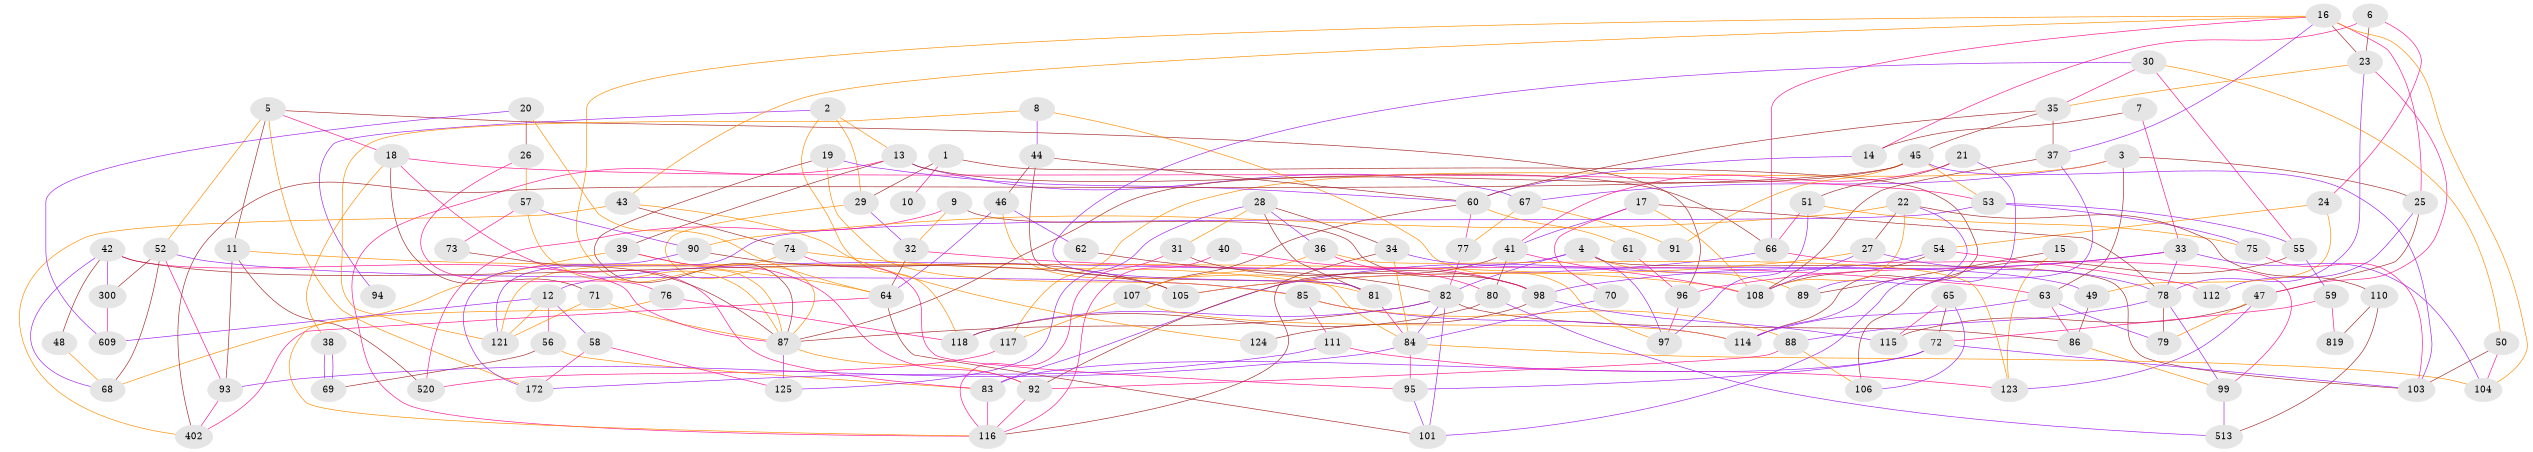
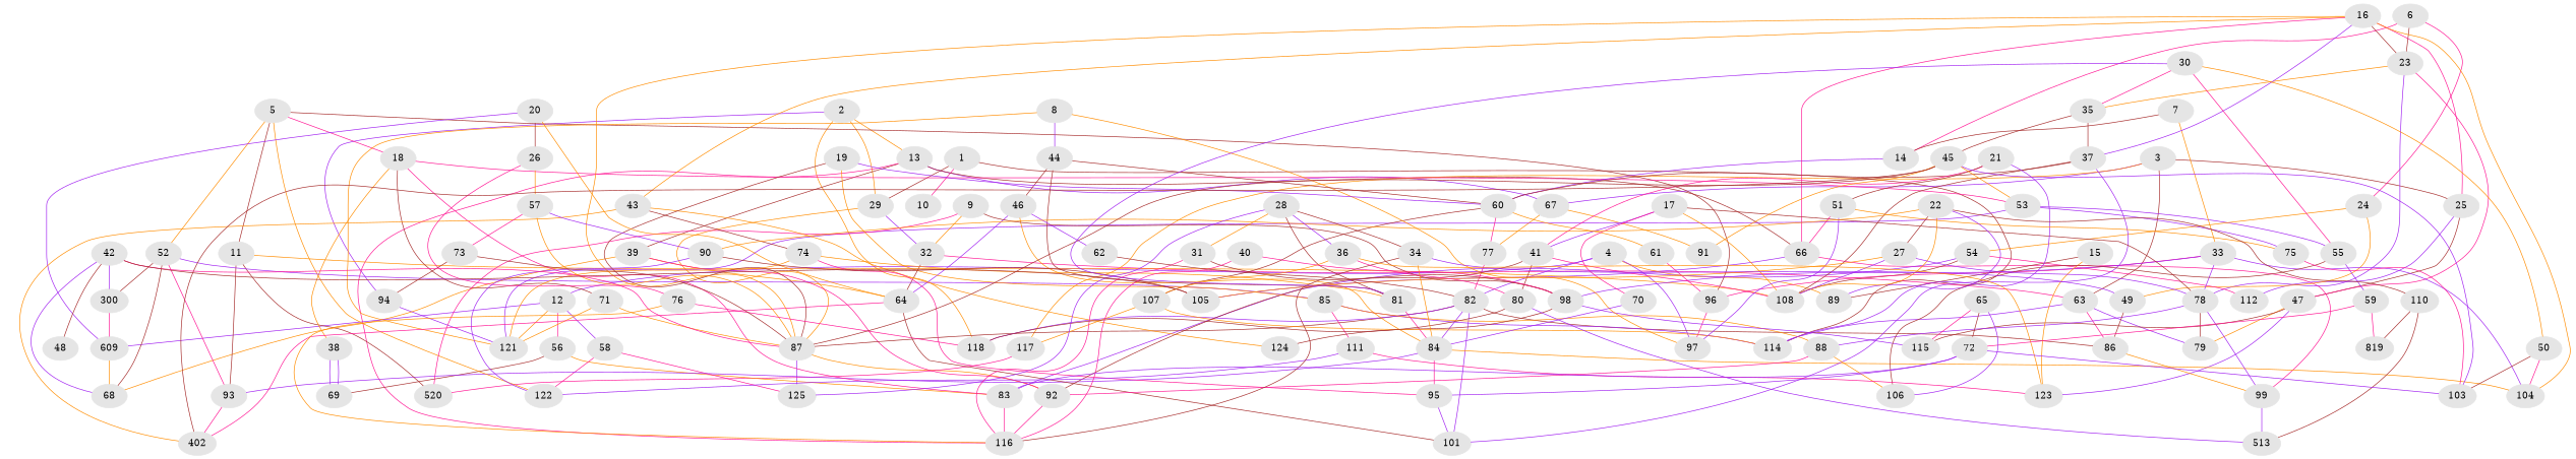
  graph {
    node [color=gray90 style=filled]
    edge [color=purple]
    1
    10
    29
    114
    32
    87
    2
    13
    94
    118
    67
    39
    66
    116
    121
    3
    25
    63
    117
    47
    112
    79
    86
    91
    77
    n26 [label=520]
    4
    12
    82
    89
    97
    103
    56
    58
    n35 [label=609]
    84
    101
    5
    11
    18
    52
-   122 [label=172]
+   122
    96
    93
    108
    38
    53
    71
    83
    85
    68
    n52 [label=300]
    6
    14
    23
    24
    60
    78
    35
    49
    54
    7
    33
    98
    104
    8
    44
    81
    46
    9
    64
    124
    115
    n74 [label=402]
    69
    125
    92
    105
    99
    107
    61
    15
    123
    16
    37
    43
    74
    17
    41
    70
    80
    88
    55
    75
    19
    111
    20
    26
    57
    76
    21
    51
    22
    27
    90
    110
    n107 [label=819]
    n108 [label=513]
    45
    73
    28
    31
    34
    36
    30
    50
    59
    106
    95
    40
    42
    48
    62
    72
    65
    1 -- 10 [color=deeppink]
    1 -- 29 [color=brown]
    1 -- 114 [color=brown]
    29 -- 32
    29 -- 87 [color=darkorange]
    32 -- 63 [color=deeppink]
    32 -- 64 [color=brown]
    87 -- 125
    87 -- 92 [color=darkorange]
    2 -- 29 [color=darkorange]
    2 -- 13 [color=darkorange]
    2 -- 94
    2 -- 118 [color=darkorange]
    13 -- 67
    13 -- 39 [color=brown]
    13 -- 66 [color=brown]
    13 -- 116 [color=deeppink]
+   94 -- 121
    67 -- 91 [color=darkorange]
    67 -- 77 [color=darkorange]
    39 -- 68 [color=darkorange]
    39 -- 64 [color=darkorange]
    39 -- 92 [color=deeppink]
    66 -- 105
    66 -- 99 [color=deeppink]
    3 -- 67
    3 -- 25 [color=brown]
    3 -- 63 [color=brown]
    3 -- 117 [color=darkorange]
    25 -- 47 [color=brown]
    25 -- 112
    63 -- 114
    63 -- 79
    63 -- 86 [color=deeppink]
    117 -- n26 [color=deeppink]
    47 -- 79 [color=darkorange]
    47 -- 115 [color=brown]
    47 -- 123
    86 -- 99 [color=darkorange]
    77 -- 82 [color=deeppink]
    4 -- 12
    4 -- 82
    4 -- 89 [color=darkorange]
    4 -- 97
-   4 -- 103 [color=brown]
    12 -- 121 [color=darkorange]
    12 -- 56 [color=deeppink]
    12 -- 58
    12 -- n35
    82 -- 87 [color=brown]
    82 -- 118
    82 -- 86 [color=brown]
    82 -- 84
    82 -- 101
    56 -- 83 [color=darkorange]
    56 -- 69 [color=brown]
    58 -- 122 [color=deeppink]
    58 -- 125 [color=deeppink]
    84 -- 93
    84 -- 104 [color=darkorange]
    84 -- 95 [color=deeppink]
    5 -- 11 [color=brown]
    5 -- 18 [color=deeppink]
    5 -- 52 [color=darkorange]
    5 -- 122 [color=darkorange]
    5 -- 96 [color=brown]
    11 -- n26 [color=brown]
    11 -- 93 [color=brown]
    11 -- 108 [color=darkorange]
    18 -- 38 [color=darkorange]
    18 -- 53 [color=deeppink]
    18 -- 71 [color=brown]
    18 -- 83 [color=deeppink]
    52 -- 93 [color=deeppink]
    52 -- 85
    52 -- 68 [color=brown]
    52 -- n52 [color=brown]
    96 -- 97 [color=deeppink]
    93 -- n74 [color=deeppink]
    38 -- 69
    38 -- 69
    53 -- 121
    53 -- 55
    53 -- 75
    71 -- 87 [color=darkorange]
    71 -- 121 [color=darkorange]
    83 -- 116 [color=deeppink]
    85 -- 114
    85 -- 88 [color=darkorange]
    85 -- 111 [color=deeppink]
    n52 -- n35 [color=deeppink]
    6 -- 14 [color=deeppink]
    6 -- 23 [color=brown]
    6 -- 24 [color=deeppink]
    14 -- 60
    23 -- 47 [color=deeppink]
    23 -- 78
    23 -- 35 [color=darkorange]
    24 -- 49 [color=darkorange]
    24 -- 54 [color=darkorange]
    60 -- 77 [color=deeppink]
    60 -- 107 [color=brown]
    60 -- 61 [color=darkorange]
    78 -- 79 [color=brown]
    78 -- 99
    78 -- 88
    35 -- 37 [color=brown]
    35 -- 45 [color=brown]
    49 -- 86 [color=brown]
    54 -- 112 [color=deeppink]
    54 -- 108 [color=brown]
    54 -- 83
    7 -- 14 [color=brown]
-   7 -- 33 [color=deeppink]
+   7 -- 33 [color=darkorange]
    33 -- 96 [color=deeppink]
    33 -- 78
    33 -- 98
    33 -- 104
    98 -- 124 [color=brown]
    98 -- 115
    8 -- 121 [color=darkorange]
    8 -- 97 [color=darkorange]
    8 -- 44
    44 -- 60 [color=brown]
    44 -- 81 [color=brown]
    44 -- 46 [color=brown]
    81 -- 84 [color=deeppink]
    46 -- 84 [color=darkorange]
    46 -- 64
    46 -- 62
    9 -- 32 [color=darkorange]
    9 -- n26 [color=deeppink]
    9 -- 98 [color=brown]
    64 -- 101 [color=brown]
    64 -- n74 [color=deeppink]
    92 -- 116 [color=deeppink]
    99 -- n108
    107 -- 114 [color=darkorange]
    107 -- 117 [color=darkorange]
    61 -- 96 [color=deeppink]
    15 -- 89 [color=brown]
    15 -- 123 [color=darkorange]
    16 -- 87 [color=darkorange]
    16 -- 66 [color=deeppink]
    16 -- 25 [color=deeppink]
    16 -- 23 [color=brown]
    16 -- 104 [color=darkorange]
    16 -- 37
    16 -- 43 [color=darkorange]
    37 -- 101
    37 -- 108 [color=brown]
-   35 -- 60 [color=brown]
+   37 -- 60 [color=brown]
    43 -- 124 [color=darkorange]
    43 -- n74 [color=darkorange]
    43 -- 74 [color=brown]
    74 -- 121 [color=darkorange]
    74 -- 81 [color=darkorange]
    74 -- 95 [color=deeppink]
    17 -- 108 [color=darkorange]
    17 -- 78 [color=brown]
    17 -- 41
    17 -- 70 [color=deeppink]
    41 -- 108 [color=deeppink]
    41 -- 92 [color=brown]
    41 -- 80 [color=brown]
    70 -- 84
    80 -- 118 [color=brown]
    80 -- n108
    88 -- 92 [color=deeppink]
    88 -- 106 [color=darkorange]
    55 -- 59
    55 -- 106 [color=brown]
    75 -- 103 [color=deeppink]
    19 -- 87 [color=brown]
    19 -- 85 [color=darkorange]
    19 -- 60
    111 -- 122
    111 -- 123 [color=deeppink]
    20 -- n35
    20 -- 64 [color=darkorange]
    20 -- 26 [color=brown]
    26 -- 57 [color=darkorange]
    26 -- 76 [color=deeppink]
    57 -- 87 [color=darkorange]
    57 -- 90
    57 -- 73 [color=deeppink]
    76 -- 118 [color=deeppink]
    76 -- 116 [color=darkorange]
    21 -- 114
    21 -- 41 [color=deeppink]
    21 -- 51 [color=brown]
    51 -- 66 [color=deeppink]
    51 -- 97
    51 -- 75 [color=darkorange]
    22 -- 89
    22 -- 108 [color=darkorange]
    22 -- 27 [color=brown]
    22 -- 90 [color=darkorange]
    22 -- 110 [color=brown]
    27 -- 108
    27 -- 78
    27 -- 105 [color=darkorange]
    90 -- 122
    90 -- 105 [color=brown]
    110 -- n107 [color=brown]
    110 -- n108 [color=brown]
    45 -- 87 [color=brown]
    45 -- 91 [color=darkorange]
    45 -- 103
    45 -- 53 [color=darkorange]
    45 -- n74 [color=brown]
    73 -- 87 [color=brown]
+   73 -- 94 [color=brown]
    28 -- 81 [color=brown]
    28 -- 125
    28 -- 31 [color=darkorange]
    28 -- 34 [color=brown]
    28 -- 36
    31 -- 116 [color=deeppink]
    31 -- 98 [color=brown]
    34 -- 116 [color=brown]
    34 -- 84 [color=darkorange]
    34 -- 49
    36 -- 107 [color=darkorange]
    36 -- 123 [color=darkorange]
    36 -- 80 [color=deeppink]
    30 -- 35 [color=deeppink]
    30 -- 81
    30 -- 55 [color=deeppink]
    30 -- 50 [color=darkorange]
    50 -- 103 [color=brown]
    50 -- 104 [color=deeppink]
    59 -- n107 [color=deeppink]
    59 -- 72 [color=deeppink]
    95 -- 101
    40 -- 116 [color=deeppink]
    40 -- 98 [color=deeppink]
    42 -- 87 [color=deeppink]
    42 -- 68
    42 -- n52
    42 -- 105 [color=brown]
    42 -- 48 [color=brown]
-   48 -- 68 [color=darkorange]
+   n35 -- 68 [color=darkorange]
    62 -- 82 [color=brown]
    72 -- 103
    72 -- 83
    72 -- 95
    65 -- 115 [color=deeppink]
    65 -- 106
    65 -- 72 [color=brown]
  }
